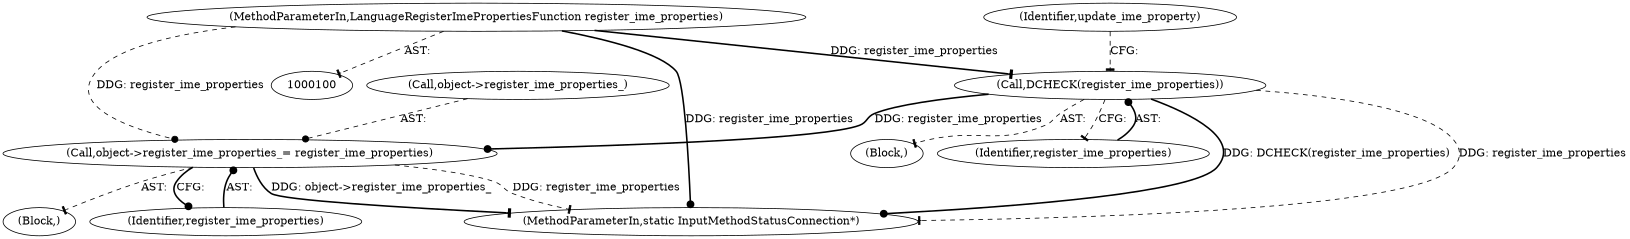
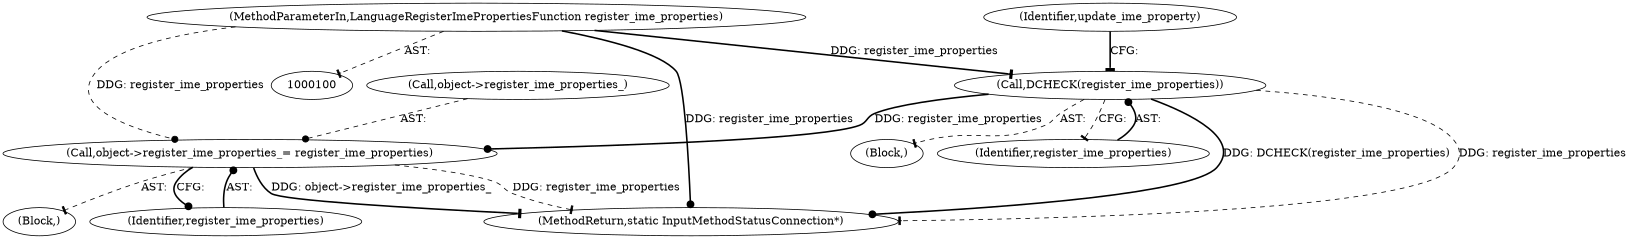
  digraph {
    edge [arrowhead=tee style=bold]
    n1 [label="(Call,object->register_ime_properties_= register_ime_properties)"]
-   n2 [label="(MethodParameterIn,static InputMethodStatusConnection*)"]
+   n2 [label="(MethodReturn,static InputMethodStatusConnection*)"]
    n3 [label="(Block,)"]
    n4 [label="(Identifier,register_ime_properties)"]
    n5 [label="(Call,DCHECK(register_ime_properties))"]
    n6 [label="(Block,)"]
    n7 [label="(Identifier,register_ime_properties)"]
    n8 [label="(MethodParameterIn,LanguageRegisterImePropertiesFunction register_ime_properties)"]
    1000100
    n10 [label="(Identifier,update_ime_property)"]
    n11 [label="(Call,object->register_ime_properties_)"]
    n1 -> n2 [label="DDG: register_ime_properties" style=dashed]
    n1 -> n2 [label="DDG: object->register_ime_properties_"]
    n1 -> n3 [label="AST: " style=dashed]
    n1 -> n4 [arrowhead=dot label="CFG: "]
    n4 -> n1 [arrowhead=dot label="AST: "]
    n5 -> n1 [arrowhead=dot label="DDG: register_ime_properties"]
    n5 -> n2 [arrowhead=dot label="DDG: DCHECK(register_ime_properties)"]
    n5 -> n2 [label="DDG: register_ime_properties" style=dashed]
    n5 -> n6 [label="AST: " style=dashed]
    n5 -> n7 [label="CFG: " style=dashed]
    n7 -> n5 [arrowhead=dot label="AST: "]
    n8 -> n1 [arrowhead=dot label="DDG: register_ime_properties" style=dashed]
    n8 -> n2 [arrowhead=dot label="DDG: register_ime_properties"]
    n8 -> n5 [label="DDG: register_ime_properties"]
    n8 -> 1000100 [label="AST: " style=dashed]
-   n10 -> n5 [label="CFG: " style=dashed]
+   n10 -> n5 [label="CFG: "]
    n11 -> n1 [arrowhead=dot label="AST: " style=dashed]
  }
